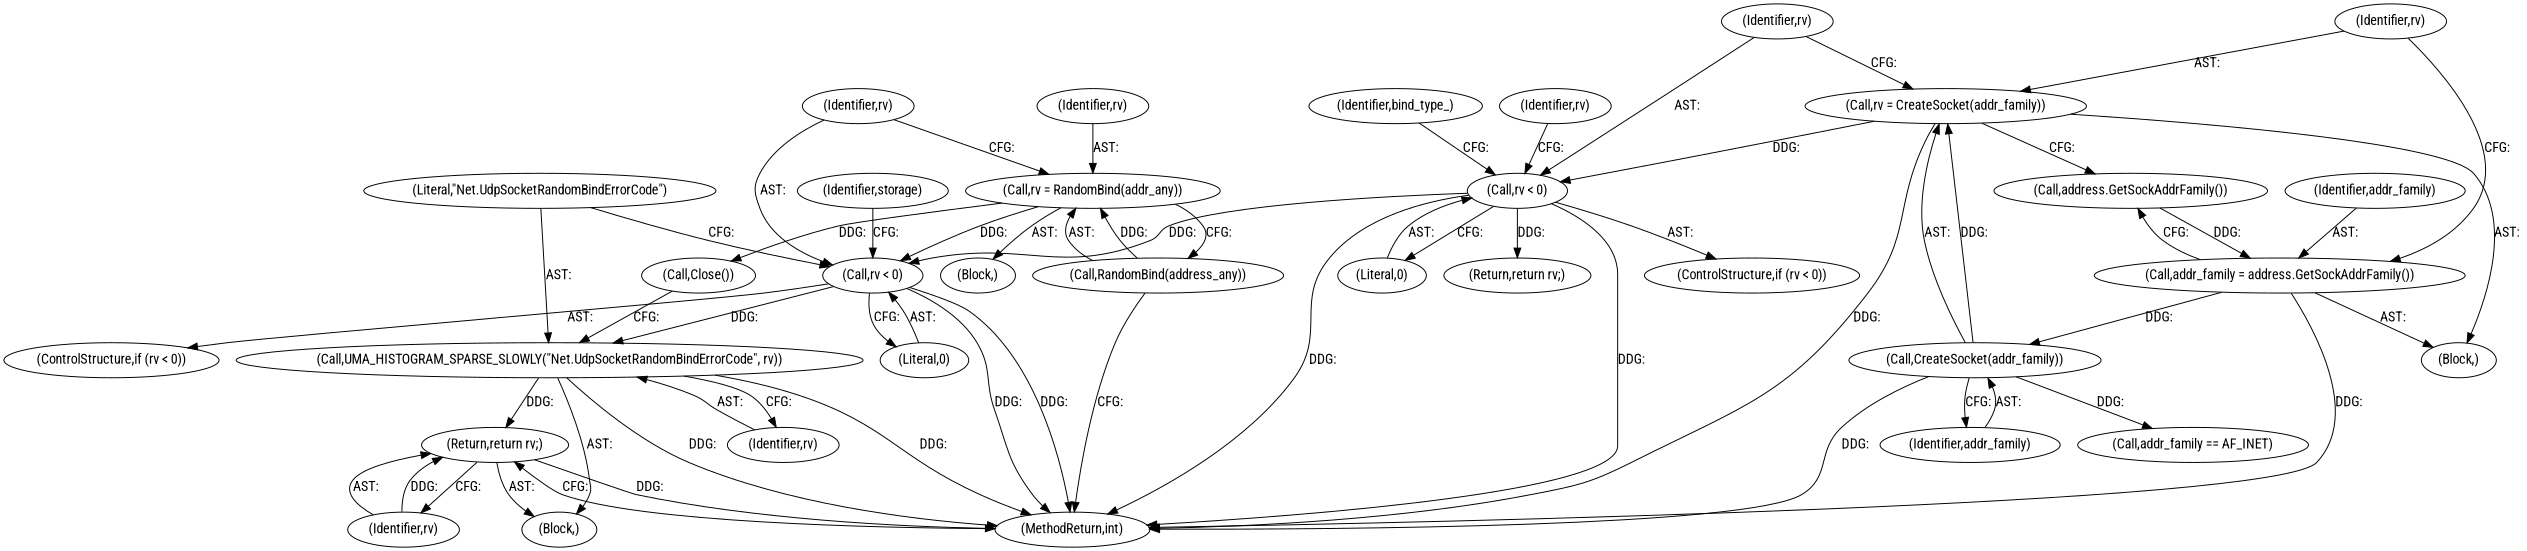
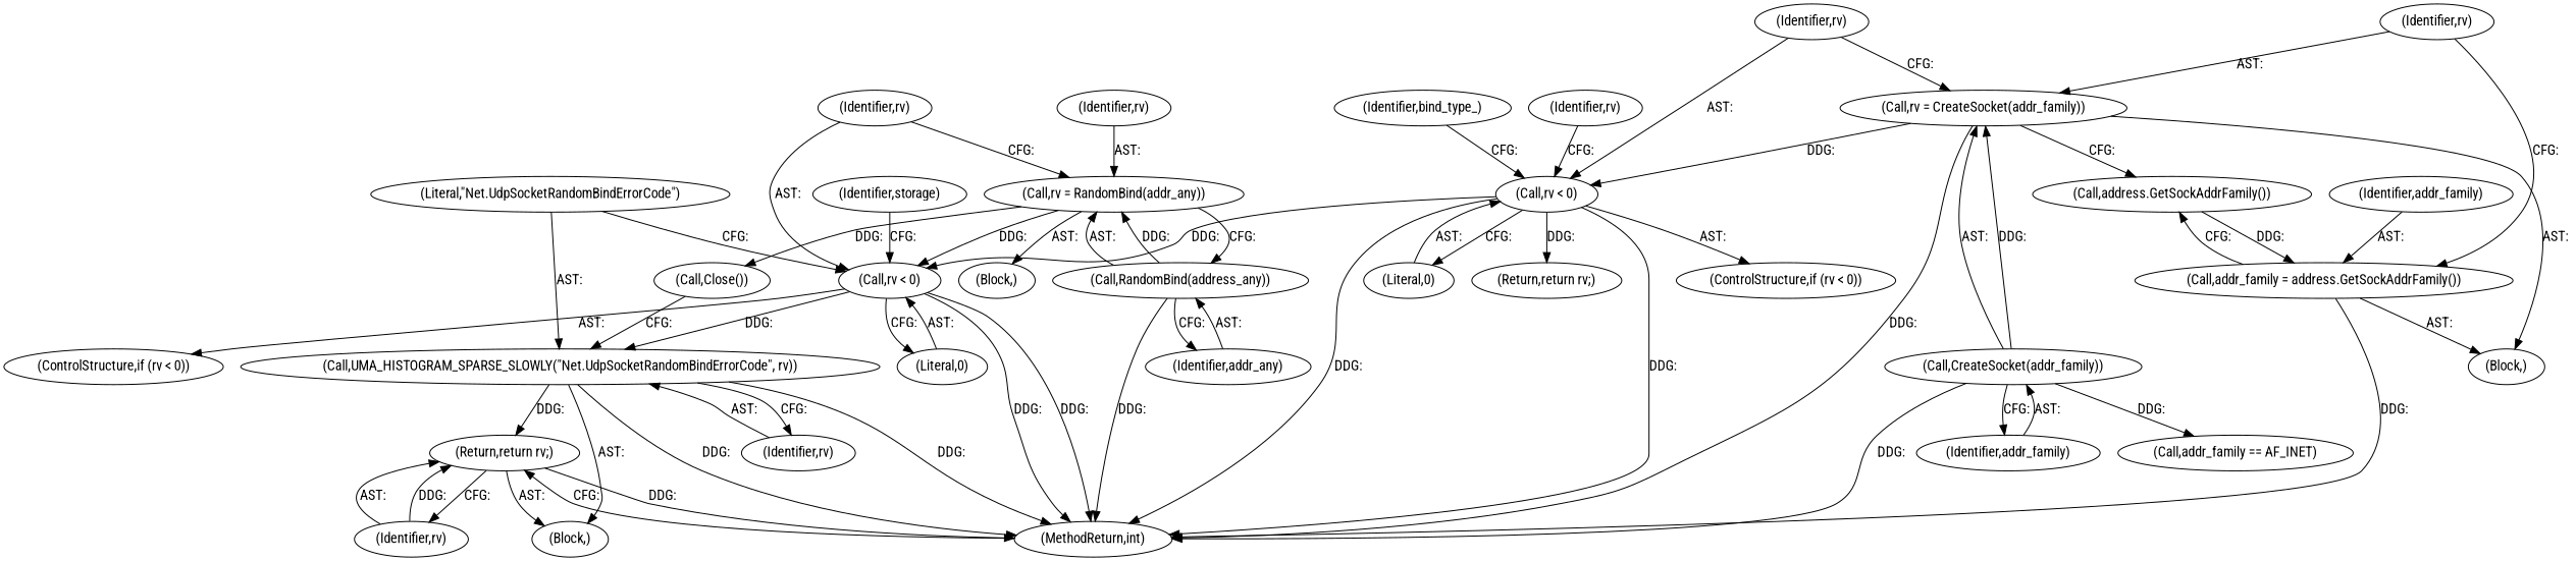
  digraph {
    fontname="Roboto Condensed"
    node [fontname="Roboto Condensed"]
    edge [fontname="Roboto Condensed"]
    n1 [label="(Call,UMA_HISTOGRAM_SPARSE_SLOWLY(\"Net.UdpSocketRandomBindErrorCode\", rv))"]
    n2 [label="(Return,return rv;)"]
    n3 [label="(Block,)"]
    n4 [label="(MethodReturn,int)"]
    n5 [label="(Identifier,rv)"]
    n6 [label="(Identifier,rv)"]
    n7 [label="(Call,rv < 0)"]
    n8 [label="(ControlStructure,if (rv < 0))"]
    n9 [label="(Literal,0)"]
    n10 [label="(Call,rv = RandomBind(addr_any))"]
    n11 [label="(Call,RandomBind(address_any))"]
    n12 [label="(Block,)"]
    n13 [label="(Call,Close())"]
+   n14 [label="(Identifier,addr_any)"]
    n15 [label="(Call,rv < 0)"]
    n16 [label="(ControlStructure,if (rv < 0))"]
    n17 [label="(Literal,0)"]
    n18 [label="(Return,return rv;)"]
    n19 [label="(Call,rv = CreateSocket(addr_family))"]
    n20 [label="(Block,)"]
    n21 [label="(Call,address.GetSockAddrFamily())"]
    n22 [label="(Call,CreateSocket(addr_family))"]
    n23 [label="(Identifier,addr_family)"]
    n24 [label="(Call,addr_family == AF_INET)"]
    n25 [label="(Call,addr_family = address.GetSockAddrFamily())"]
    n26 [label="(Identifier,bind_type_)"]
    n27 [label="(Identifier,rv)"]
    n28 [label="(Identifier,rv)"]
    n29 [label="(Literal,\"Net.UdpSocketRandomBindErrorCode\")"]
    n30 [label="(Identifier,rv)"]
    n31 [label="(Identifier,storage)"]
    n32 [label="(Identifier,rv)"]
    n33 [label="(Identifier,addr_family)"]
    n34 [label="(Identifier,rv)"]
    n1 -> n2 [label="DDG: "]
    n1 -> n3 [label="AST: "]
    n1 -> n4 [label="DDG: "]
    n1 -> n4 [label="DDG: "]
    n1 -> n5 [label="CFG: "]
    n2 -> n3 [label="AST: "]
    n2 -> n4 [label="DDG: "]
    n2 -> n6 [label="CFG: "]
    n4 -> n2 [label="CFG: "]
    n5 -> n1 [label="AST: "]
    n6 -> n2 [label="AST: "]
    n6 -> n2 [label="DDG: "]
    n7 -> n1 [label="DDG: "]
    n7 -> n4 [label="DDG: "]
    n7 -> n4 [label="DDG: "]
    n7 -> n8 [label="AST: "]
    n7 -> n9 [label="CFG: "]
    n9 -> n7 [label="AST: "]
    n10 -> n7 [label="DDG: "]
    n10 -> n11 [label="CFG: "]
    n10 -> n12 [label="AST: "]
    n10 -> n13 [label="DDG: "]
-   n11 -> n4 [label="CFG: "]
+   n11 -> n4 [label="DDG: "]
    n11 -> n10 [label="AST: "]
    n11 -> n10 [label="DDG: "]
+   n11 -> n14 [label="CFG: "]
    n13 -> n1 [label="CFG: "]
+   n14 -> n11 [label="AST: "]
    n15 -> n4 [label="DDG: "]
    n15 -> n4 [label="DDG: "]
    n15 -> n7 [label="DDG: "]
    n15 -> n16 [label="AST: "]
    n15 -> n17 [label="CFG: "]
    n15 -> n18 [label="DDG: "]
    n17 -> n15 [label="AST: "]
    n19 -> n4 [label="DDG: "]
    n19 -> n15 [label="DDG: "]
    n19 -> n20 [label="AST: "]
    n19 -> n21 [label="CFG: "]
    n21 -> n25 [label="DDG: "]
    n22 -> n4 [label="DDG: "]
    n22 -> n19 [label="AST: "]
    n22 -> n19 [label="DDG: "]
    n22 -> n23 [label="CFG: "]
    n22 -> n24 [label="DDG: "]
    n23 -> n22 [label="AST: "]
    n25 -> n4 [label="DDG: "]
    n25 -> n20 [label="AST: "]
    n25 -> n21 [label="CFG: "]
-   n25 -> n22 [label="DDG: "]
    n26 -> n15 [label="CFG: "]
    n27 -> n15 [label="CFG: "]
    n28 -> n15 [label="AST: "]
    n28 -> n19 [label="CFG: "]
    n29 -> n1 [label="AST: "]
    n29 -> n7 [label="CFG: "]
    n30 -> n7 [label="AST: "]
    n30 -> n10 [label="CFG: "]
    n31 -> n7 [label="CFG: "]
    n32 -> n10 [label="AST: "]
    n33 -> n25 [label="AST: "]
    n34 -> n19 [label="AST: "]
    n34 -> n25 [label="CFG: "]
  }
